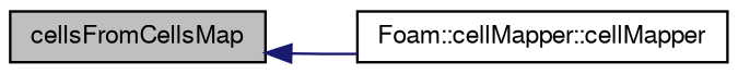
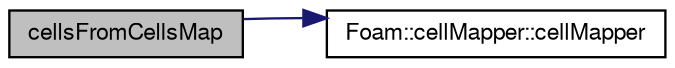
  digraph {
    rankdir=LR
    node [color=black fontname=FreeSans fontsize=10 shape=record]
    n1 [fillcolor=grey75 fontcolor=black height=0.2 label=cellsFromCellsMap style=filled width=0.4]
    n2 [height=0.2 label="Foam::cellMapper::cellMapper" width=0.4]
-   n1 -> n2 [color=midnightblue dir=back fontname=FreeSans fontsize=10 labelfontname=FreeSans labelfontsize=10 style=solid]
+   n2 -> n1 [color=midnightblue dir=back fontname=FreeSans fontsize=10 labelfontname=FreeSans labelfontsize=10 style=solid]
  }
